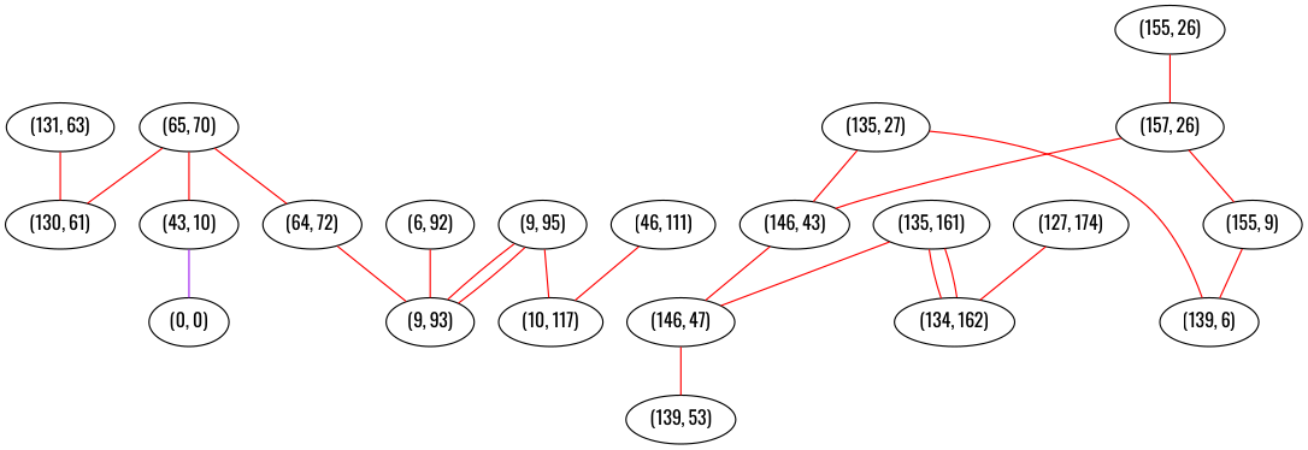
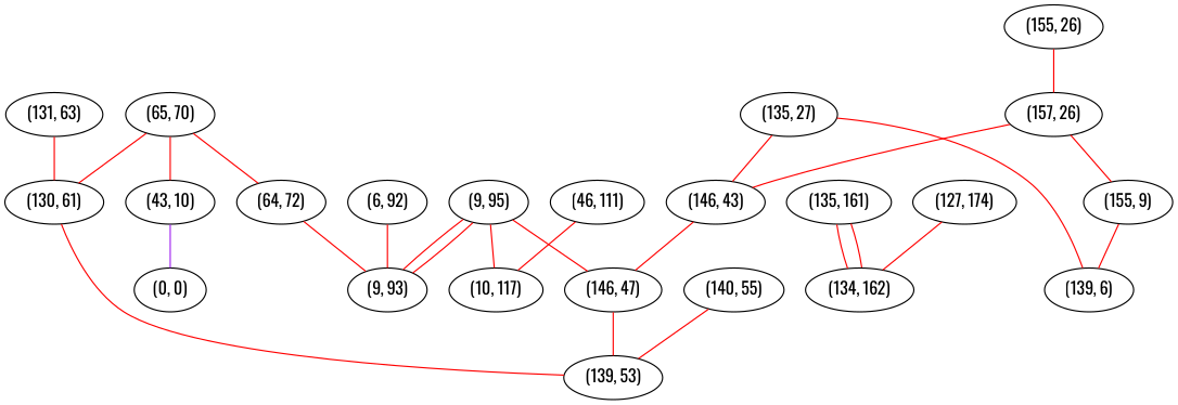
  graph {
    fontname=Oswald
    node [fontname=Oswald]
    edge [color=red fontname=Oswald weight=1]
    "(155, 26)"
    "(157, 26)"
    "(146, 43)"
    "(155, 9)"
    "(131, 63)"
    "(130, 61)"
    "(139, 53)"
    "(65, 70)"
    "(64, 72)"
    "(43, 10)"
    "(9, 93)"
    "(0, 0)"
    "(9, 95)"
    "(10, 117)"
+   "(140, 55)"
    "(46, 111)"
    "(135, 161)"
    "(146, 47)"
    "(134, 162)"
    "(135, 27)"
    "(139, 6)"
    "(6, 92)"
    "(127, 174)"
    "(155, 26)" -- "(157, 26)"
    "(157, 26)" -- "(146, 43)"
    "(157, 26)" -- "(155, 9)"
    "(146, 43)" -- "(146, 47)"
    "(155, 9)" -- "(139, 6)"
    "(131, 63)" -- "(130, 61)"
+   "(130, 61)" -- "(139, 53)"
    "(65, 70)" -- "(130, 61)"
    "(65, 70)" -- "(64, 72)"
    "(65, 70)" -- "(43, 10)"
    "(64, 72)" -- "(9, 93)"
    "(43, 10)" -- "(0, 0)" [color=purple weight=4]
    "(9, 95)" -- "(9, 93)"
    "(9, 95)" -- "(9, 93)"
    "(9, 95)" -- "(10, 117)"
+   "(140, 55)" -- "(139, 53)"
    "(46, 111)" -- "(10, 117)"
-   "(135, 161)" -- "(146, 47)"
+   "(9, 95)" -- "(146, 47)"
    "(135, 161)" -- "(134, 162)"
    "(135, 161)" -- "(134, 162)"
    "(146, 47)" -- "(139, 53)"
    "(135, 27)" -- "(146, 43)"
    "(135, 27)" -- "(139, 6)"
    "(6, 92)" -- "(9, 93)"
    "(127, 174)" -- "(134, 162)"
  }
